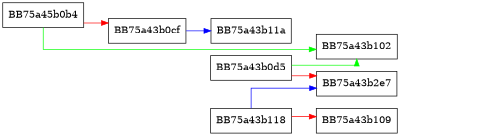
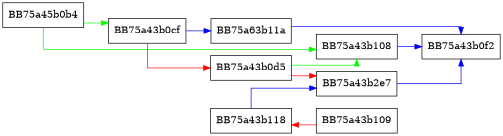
  digraph {
    rankdir=LR
    splines=ortho
    node [shape=box]
    edge [color=blue]
    n1 [label=BB75a45b0b4]
-   BB75a43b102
+   BB75a43b102 [label=BB75a43b108]
    BB75a43b0cf
-   BB75a43b11a
+   BB75a43b0f2
+   BB75a43b11a [label=BB75a63b11a]
    BB75a43b0d5
    n7 [label=BB75a43b2e7]
    BB75a43b109
    BB75a43b118
    n1 -> BB75a43b102 [color=green]
-   n1 -> BB75a43b0cf [color=red]
+   n1 -> BB75a43b0cf [color=green]
+   BB75a43b102 -> BB75a43b0f2
    BB75a43b0cf -> BB75a43b11a
+   BB75a43b0cf -> BB75a43b0d5 [color=red]
+   BB75a43b11a -> BB75a43b0f2
    BB75a43b0d5 -> BB75a43b102 [color=green]
    BB75a43b0d5 -> n7 [color=red]
-   BB75a43b118 -> BB75a43b109 [color=red]
+   n7 -> BB75a43b0f2
+   BB75a43b109 -> BB75a43b118 [color=red]
    BB75a43b118 -> n7
  }
